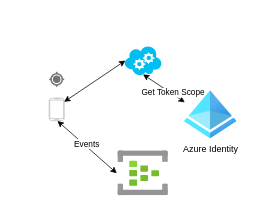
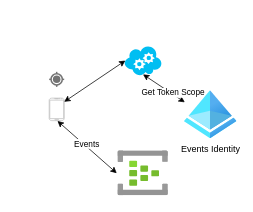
  <mxCell id="0" />
  <mxCell id="1" parent="0" />
  <mxCell id="2" value="" style="group;movable=0;resizable=0;rotatable=0;deletable=0;editable=0;connectable=0;" vertex="1" connectable="0" parent="1"><mxGeometry x="20" y="20" width="295" height="240" as="geometry" /></mxCell>
  <mxCell id="3" value="" style="verticalLabelPosition=bottom;verticalAlign=top;html=1;shadow=0;dashed=0;strokeWidth=1;shape=mxgraph.android.phone2;strokeColor=#c0c0c0;" vertex="1" parent="2"><mxGeometry x="45" y="110" width="20" height="30" as="geometry" /></mxCell>
  <mxCell id="4" value="" style="verticalLabelPosition=bottom;html=1;verticalAlign=top;align=center;strokeColor=none;fillColor=#00BEF2;shape=mxgraph.azure.cloud_service;" vertex="1" parent="2"><mxGeometry x="145" y="40" width="50" height="40" as="geometry" /></mxCell>
  <mxCell id="5" value="" style="aspect=fixed;html=1;points=[];align=center;image;fontSize=12;image=img/lib/azure2/analytics/Event_Hubs.svg;" vertex="1" parent="2"><mxGeometry x="136.5" y="180" width="67" height="60" as="geometry" /></mxCell>
  <mxCell id="6" value="" style="dashed=0;aspect=fixed;verticalLabelPosition=bottom;verticalAlign=top;align=center;shape=mxgraph.gmdl.gps;strokeColor=#737373;fillColor=#737373;shadow=0;strokeWidth=2;sketch=0;" vertex="1" parent="2"><mxGeometry x="45" y="75" width="20" height="20" as="geometry" /></mxCell>
  <mxCell id="7" value="" style="endArrow=classic;startArrow=classic;html=1;fontColor=#000000;entryX=0.552;entryY=1.014;entryDx=0;entryDy=0;entryPerimeter=0;exitX=-0.022;exitY=0.5;exitDx=0;exitDy=0;exitPerimeter=0;labelBorderColor=#000000;strokeColor=#000000;movable=0;resizable=0;rotatable=0;deletable=0;editable=0;connectable=0;" edge="1" parent="2" source="5" target="3"><mxGeometry width="50" height="50" relative="1" as="geometry"><mxPoint x="75" y="220" as="sourcePoint" /><mxPoint x="125" y="170" as="targetPoint" /></mxGeometry></mxCell>
  <mxCell id="8" value="&lt;font&gt;Events&lt;/font&gt;" style="edgeLabel;html=1;align=center;verticalAlign=middle;resizable=0;points=[];fontColor=#000000;labelBackgroundColor=#FFFFFF;" vertex="1" connectable="0" parent="7"><mxGeometry x="0.084" y="-3" relative="1" as="geometry"><mxPoint as="offset" /></mxGeometry></mxCell>
  <mxCell id="9" value="" style="endArrow=classic;startArrow=classic;html=1;labelBorderColor=#000000;strokeColor=#000000;fontColor=#000000;exitX=0.998;exitY=0.165;exitDx=0;exitDy=0;exitPerimeter=0;entryX=0.03;entryY=0.5;entryDx=0;entryDy=0;entryPerimeter=0;" edge="1" parent="2" source="3" target="4"><mxGeometry width="50" height="50" relative="1" as="geometry"><mxPoint x="105" y="140" as="sourcePoint" /><mxPoint x="155" y="90" as="targetPoint" /></mxGeometry></mxCell>
  <mxCell id="10" value="" style="endArrow=classic;startArrow=classic;html=1;labelBorderColor=#000000;strokeColor=#000000;fontColor=#000000;entryX=0.5;entryY=0.96;entryDx=0;entryDy=0;entryPerimeter=0;exitX=0.01;exitY=0.243;exitDx=0;exitDy=0;exitPerimeter=0;" edge="1" parent="2" source="12" target="4"><mxGeometry width="50" height="50" relative="1" as="geometry"><mxPoint x="205" y="110" as="sourcePoint" /><mxPoint x="205" y="110" as="targetPoint" /></mxGeometry></mxCell>
  <mxCell id="11" value="Get &lt;span style=&quot;&quot;&gt;Token &lt;/span&gt;Scope" style="edgeLabel;html=1;align=center;verticalAlign=middle;resizable=0;points=[];fontColor=#000000;labelBackgroundColor=#FFFFFF;" vertex="1" connectable="0" parent="10"><mxGeometry x="-0.368" y="-2" relative="1" as="geometry"><mxPoint as="offset" /></mxGeometry></mxCell>
- <mxCell id="12" value="Azure Identity" style="aspect=fixed;html=1;points=[];align=center;image;fontSize=12;image=img/lib/azure2/identity/Azure_Active_Directory.svg;labelBackgroundColor=#FFFFFF;fontColor=#000000;" vertex="1" parent="2"><mxGeometry x="225" y="100" width="70" height="64" as="geometry" /></mxCell>
+ <mxCell id="12" value="Events Identity" style="aspect=fixed;html=1;points=[];align=center;image;fontSize=12;image=img/lib/azure2/identity/Azure_Active_Directory.svg;labelBackgroundColor=#FFFFFF;fontColor=#000000;" vertex="1" parent="2"><mxGeometry x="225" y="100" width="70" height="64" as="geometry" /></mxCell>
